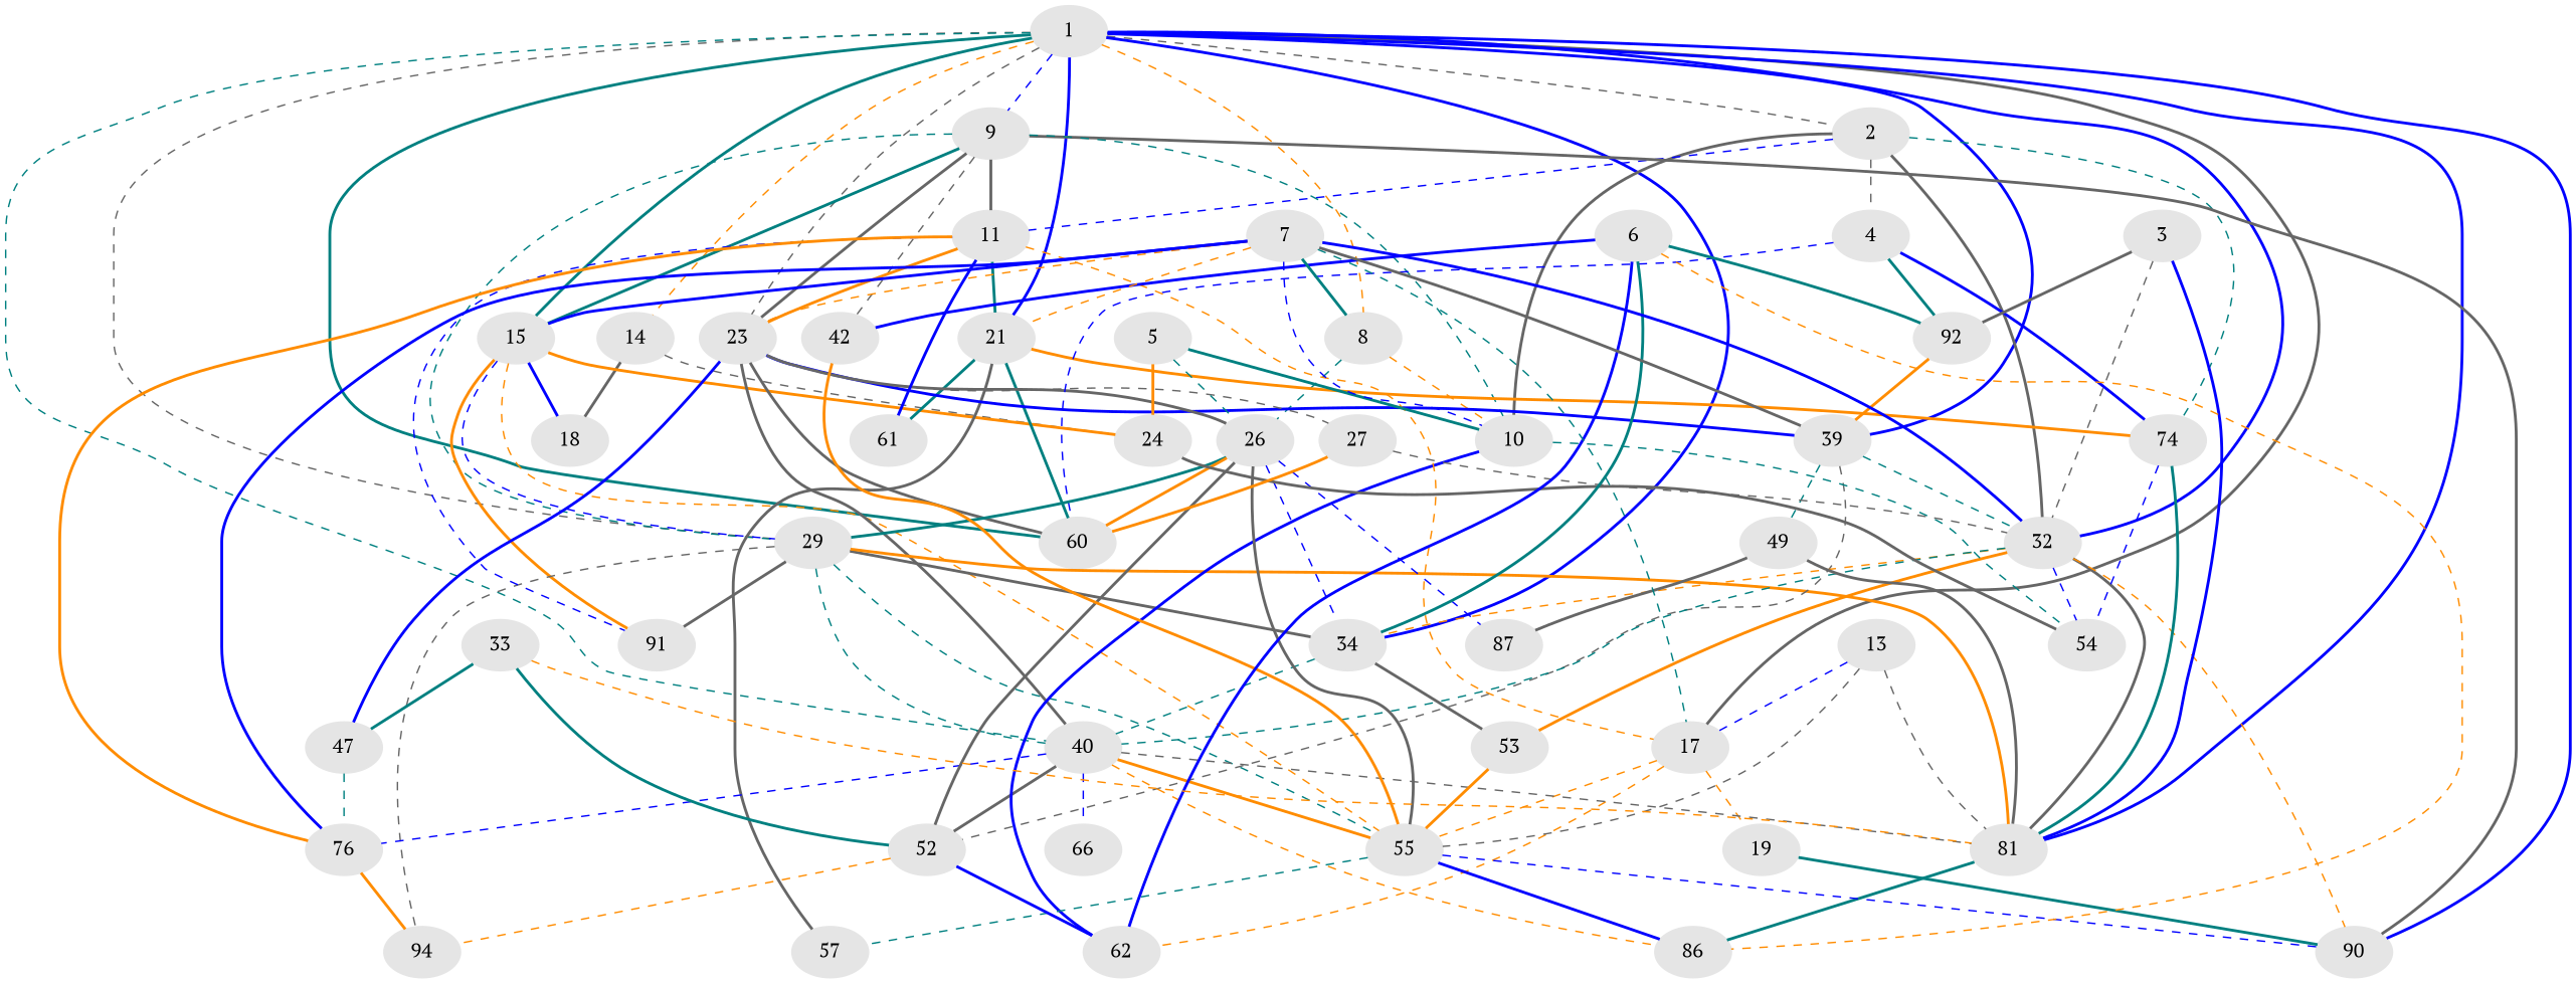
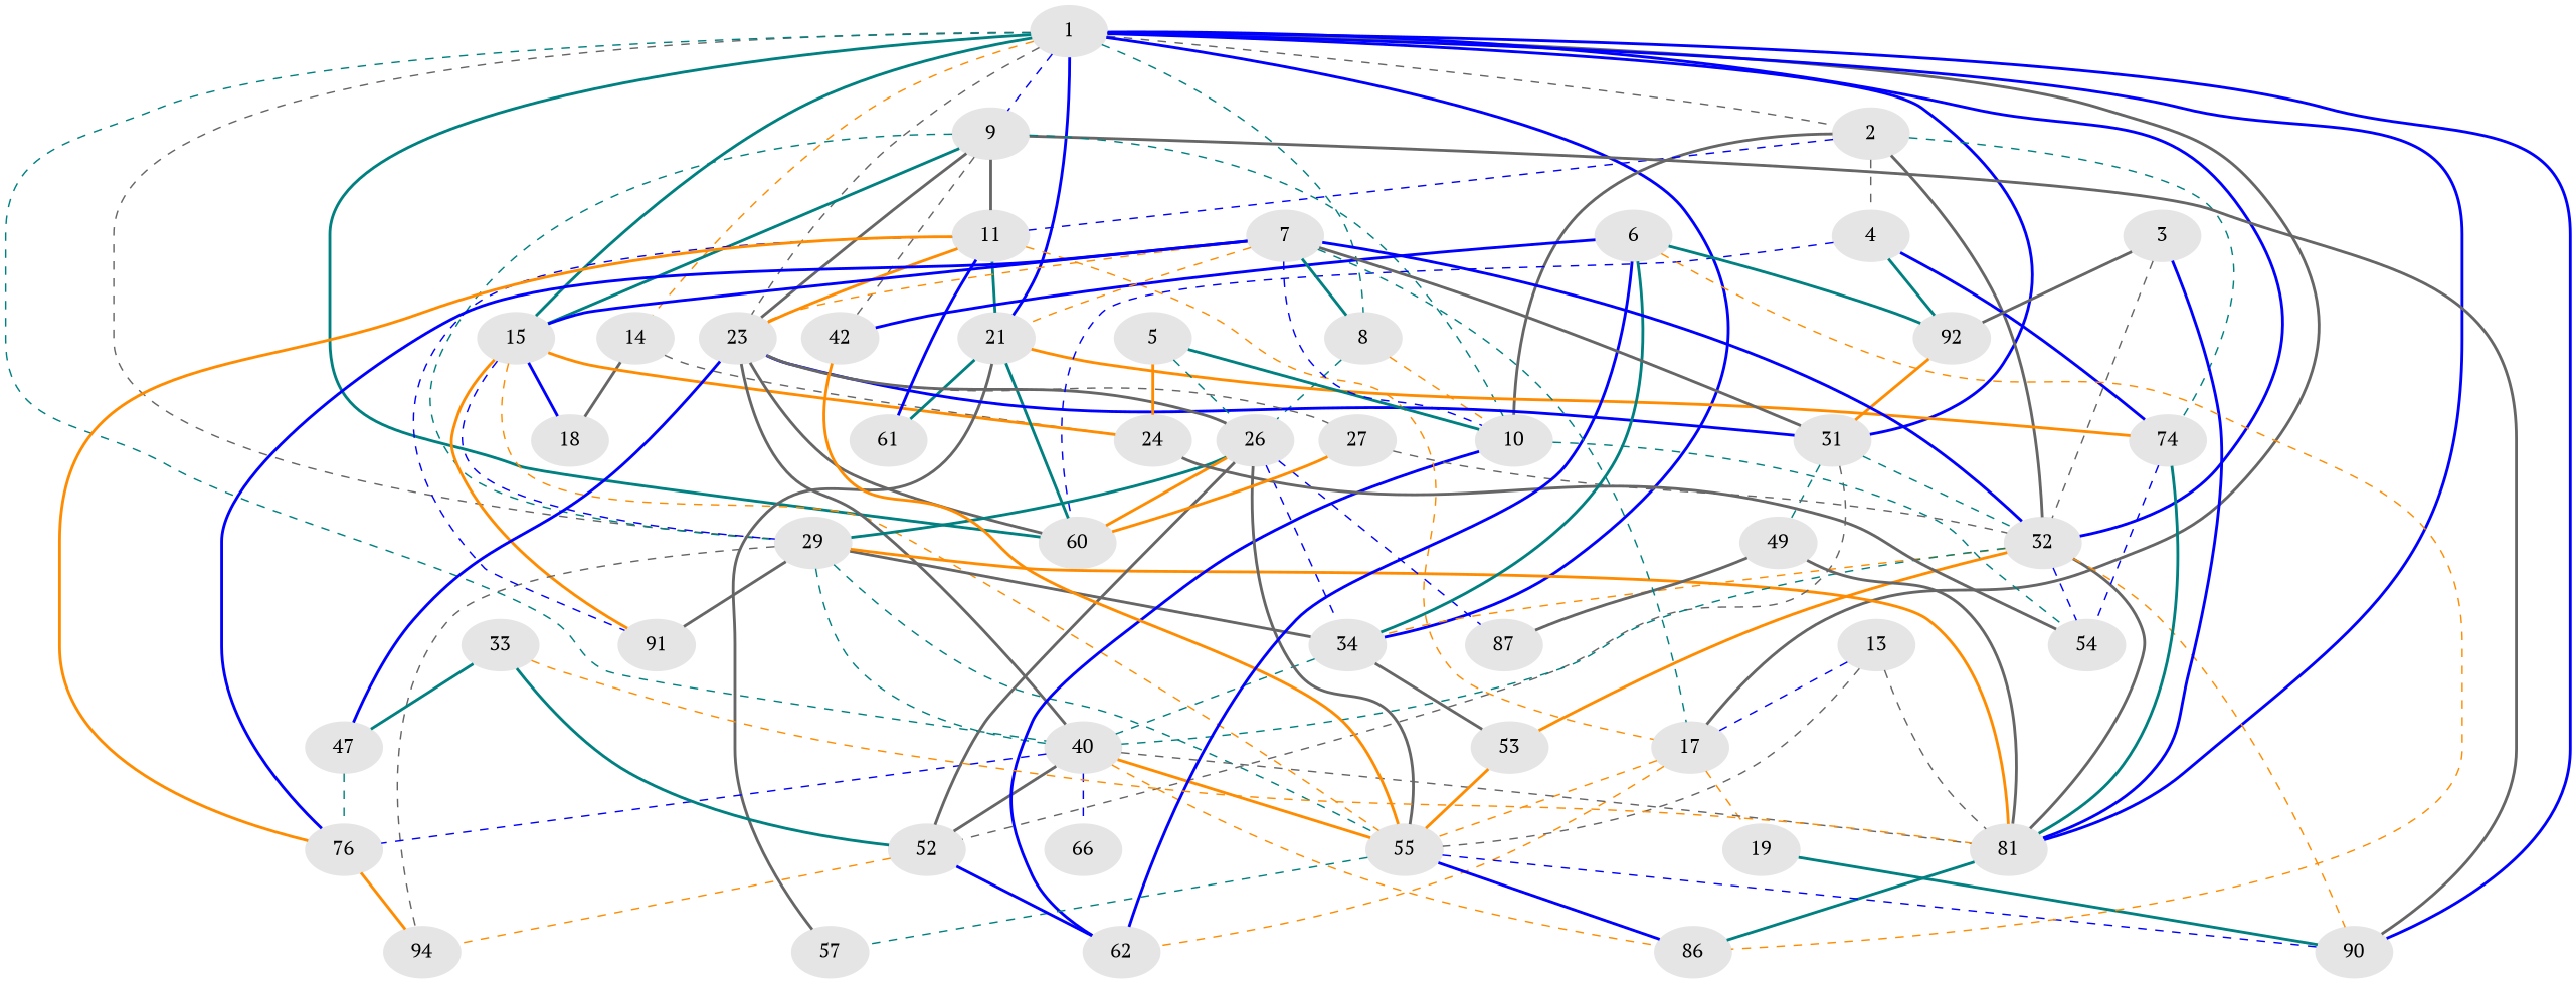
  graph {
    fontname="PT Serif"
    node [color=gray90 fontname="PT Serif" style=filled]
    edge [color=gray40 fontname="PT Serif" style=bold]
    1 [super="+56+16+41+68"]
    2 [super="+72"]
    8
    9 [super="+20+39"]
    14
    15 [super="+65+67+70"]
    17 [super="+71"]
    21 [super="+88+92"]
    23 [super="+38+35+36"]
    29 [super="+50+58+89"]
-   31 [super="+43" label=39]
+   31 [super="+43"]
    32 [super="+44"]
    34 [super="+83+46"]
    40 [super="+51+85"]
    60 [super="+75+73"]
    81 [super="+96"]
    90
    4 [super="+80"]
    10 [super="+28"]
    11 [super="+12"]
    74
    26 [super="+69+30"]
    42
    24
    18
    91
    55 [super="+59"]
    62
    19
    61
    57
    27
    47
    94
    52 [super="+77+78"]
    49
    54 [super="+64"]
    53
    86
    76
    66
    n42 [label=92]
    3 [super="+45"]
    5
    87
    6 [super="+37"]
    7 [super="+25"]
    13
    33
    1 -- 2 [style=dashed]
-   1 -- 8 [color=darkorange style=dashed]
+   1 -- 8 [color=teal style=dashed]
    1 -- 9 [color=blue style=dashed weight=3]
    1 -- 14 [color=darkorange style=dashed]
    1 -- 15 [color=teal]
    1 -- 17
    1 -- 21 [color=blue]
    1 -- 23 [style=dashed]
    1 -- 29 [style=dashed]
    1 -- 31 [color=blue weight=2]
    1 -- 32 [color=blue]
    1 -- 34 [color=blue]
    1 -- 40 [color=teal style=dashed]
    1 -- 60 [color=teal weight=2]
    1 -- 81 [color=blue weight=2]
    1 -- 90 [color=blue]
    2 -- 32 [weight=2]
    2 -- 4 [style=dashed]
    2 -- 10
    2 -- 11 [color=blue style=dashed]
    2 -- 74 [color=teal style=dashed]
    8 -- 10 [color=darkorange style=dashed]
    8 -- 26 [color=teal style=dashed]
    9 -- 15 [color=teal]
    9 -- 23
    9 -- 29 [color=teal style=dashed]
    9 -- 90
    9 -- 10 [color=teal style=dashed]
    9 -- 11
    9 -- 42 [style=dashed]
    14 -- 24 [style=dashed]
    14 -- 18
    15 -- 29 [color=blue style=dashed]
    15 -- 24 [color=darkorange]
    15 -- 18 [color=blue]
    15 -- 91 [color=darkorange weight=2]
    15 -- 55 [color=darkorange style=dashed]
    17 -- 55 [color=darkorange style=dashed]
    17 -- 62 [color=darkorange style=dashed]
    17 -- 19 [color=darkorange style=dashed]
    21 -- 60 [color=teal]
    21 -- 74 [color=darkorange]
    21 -- 61 [color=teal]
    21 -- 57
    23 -- 31 [color=blue]
    23 -- 40
    23 -- 60
    23 -- 26 [weight=2]
    23 -- 27 [style=dashed weight=2]
    23 -- 47 [color=blue]
    29 -- 34
    29 -- 40 [color=teal style=dashed]
    29 -- 81 [color=darkorange]
    29 -- 91
    29 -- 55 [color=teal style=dashed]
    29 -- 94 [style=dashed]
    31 -- 32 [color=teal style=dashed]
    31 -- 52 [style=dashed]
    31 -- 49 [color=teal style=dashed]
    32 -- 34 [color=darkorange style=dashed]
    32 -- 40 [color=teal style=dashed]
    32 -- 81
    32 -- 90 [color=darkorange style=dashed]
    32 -- 54 [color=blue style=dashed]
    32 -- 53 [color=darkorange]
    34 -- 40 [color=teal style=dashed]
    34 -- 53
    40 -- 81 [style=dashed]
    40 -- 55 [color=darkorange weight=2]
    40 -- 52
    40 -- 86 [color=darkorange style=dashed]
    40 -- 76 [color=blue style=dashed]
    40 -- 66 [color=blue style=dashed weight=2]
    81 -- 86 [color=teal]
    4 -- 60 [color=blue style=dashed weight=2]
    4 -- 74 [color=blue]
    4 -- n42 [color=teal]
    10 -- 62 [color=blue]
    10 -- 54 [color=teal style=dashed]
    11 -- 17 [color=darkorange style=dashed]
    11 -- 21 [color=teal weight=2]
    11 -- 23 [color=darkorange]
    11 -- 91 [color=blue style=dashed]
    11 -- 61 [color=blue]
    11 -- 76 [color=darkorange]
    74 -- 81 [color=teal]
    74 -- 54 [color=blue style=dashed]
    26 -- 29 [color=teal]
    26 -- 34 [color=blue style=dashed]
    26 -- 60 [color=darkorange]
    26 -- 55
    26 -- 52
    26 -- 87 [color=blue style=dashed]
    42 -- 55 [color=darkorange]
    24 -- 54
    55 -- 90 [color=blue style=dashed]
    55 -- 57 [color=teal style=dashed]
    55 -- 86 [color=blue]
    19 -- 90 [color=teal]
    27 -- 32 [style=dashed]
    27 -- 60 [color=darkorange]
    47 -- 76 [color=teal style=dashed]
    52 -- 62 [color=blue]
    52 -- 94 [color=darkorange style=dashed]
    49 -- 81
    49 -- 87
    53 -- 55 [color=darkorange]
    76 -- 94 [color=darkorange]
    n42 -- 31 [color=darkorange]
    3 -- 32 [style=dashed]
    3 -- 81 [color=blue]
    3 -- n42
    5 -- 10 [color=teal]
    5 -- 26 [color=teal style=dashed]
    5 -- 24 [color=darkorange]
    6 -- 34 [color=teal]
    6 -- 42 [color=blue]
    6 -- 62 [color=blue]
    6 -- 86 [color=darkorange style=dashed]
    6 -- n42 [color=teal]
    7 -- 8 [color=teal]
    7 -- 15 [color=blue]
    7 -- 17 [color=teal style=dashed]
    7 -- 21 [color=darkorange style=dashed]
    7 -- 23 [color=darkorange style=dashed]
    7 -- 31
    7 -- 32 [color=blue]
    7 -- 10 [color=blue style=dashed]
    7 -- 76 [color=blue]
    13 -- 17 [color=blue style=dashed]
    13 -- 81 [style=dashed]
    13 -- 55 [style=dashed]
    33 -- 81 [color=darkorange style=dashed]
    33 -- 47 [color=teal]
    33 -- 52 [color=teal]
  }
